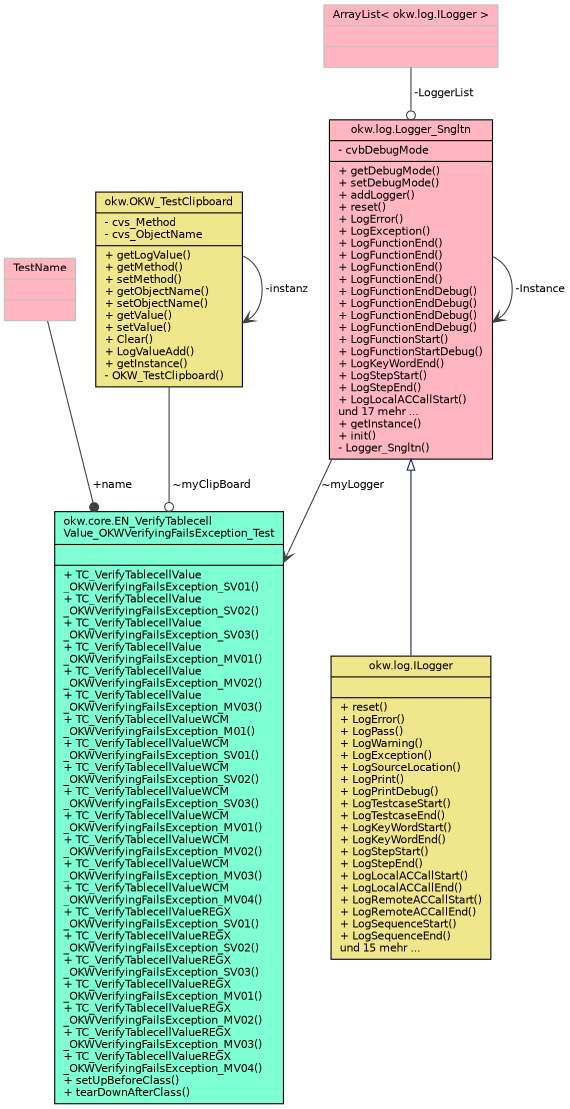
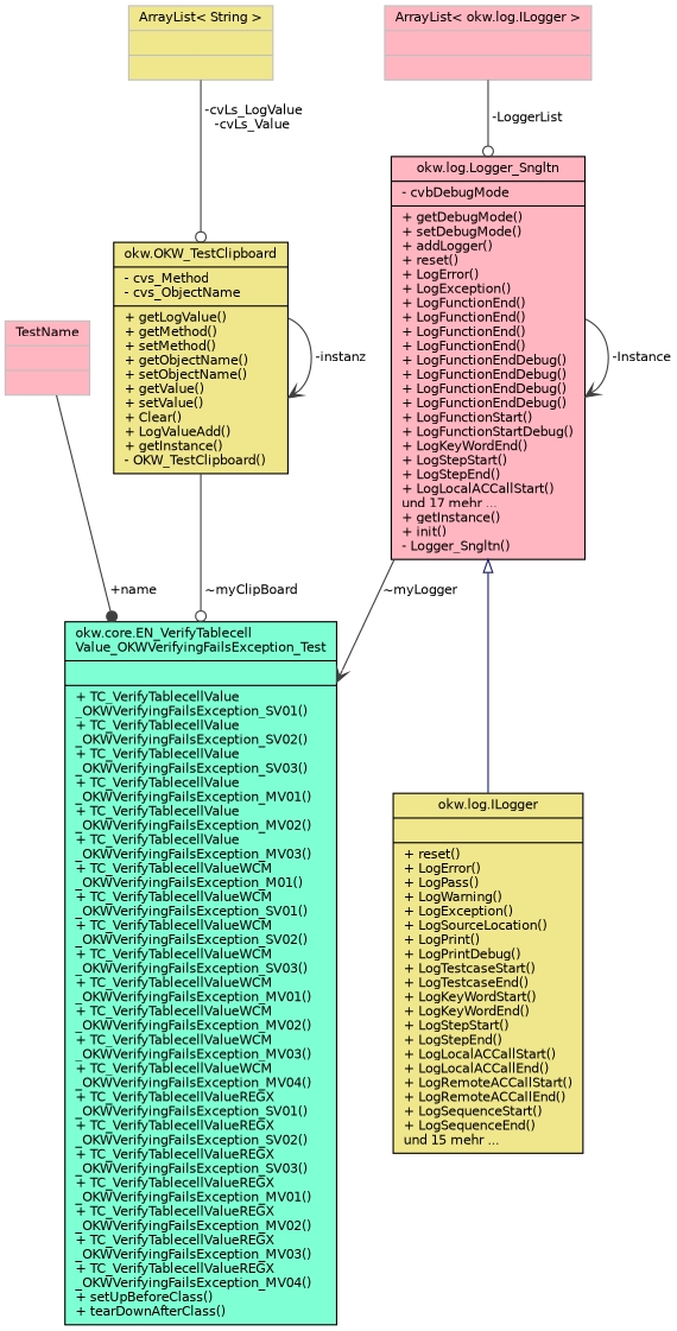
  digraph {
    node [color=black fillcolor=lightpink fontname=Helvetica fontsize=10 shape=record style=filled]
    edge [arrowhead=odot color=grey25 fontname=Helvetica fontsize=10 labelfontname=Helvetica labelfontsize=10 style=solid]
    n1 [fillcolor=aquamarine fontcolor=black height=0.2 label="{okw.core.EN_VerifyTablecell\lValue_OKWVerifyingFailsException_Test\n||+ TC_VerifyTablecellValue\l_OKWVerifyingFailsException_SV01()\l+ TC_VerifyTablecellValue\l_OKWVerifyingFailsException_SV02()\l+ TC_VerifyTablecellValue\l_OKWVerifyingFailsException_SV03()\l+ TC_VerifyTablecellValue\l_OKWVerifyingFailsException_MV01()\l+ TC_VerifyTablecellValue\l_OKWVerifyingFailsException_MV02()\l+ TC_VerifyTablecellValue\l_OKWVerifyingFailsException_MV03()\l+ TC_VerifyTablecellValueWCM\l_OKWVerifyingFailsException_M01()\l+ TC_VerifyTablecellValueWCM\l_OKWVerifyingFailsException_SV01()\l+ TC_VerifyTablecellValueWCM\l_OKWVerifyingFailsException_SV02()\l+ TC_VerifyTablecellValueWCM\l_OKWVerifyingFailsException_SV03()\l+ TC_VerifyTablecellValueWCM\l_OKWVerifyingFailsException_MV01()\l+ TC_VerifyTablecellValueWCM\l_OKWVerifyingFailsException_MV02()\l+ TC_VerifyTablecellValueWCM\l_OKWVerifyingFailsException_MV03()\l+ TC_VerifyTablecellValueWCM\l_OKWVerifyingFailsException_MV04()\l+ TC_VerifyTablecellValueREGX\l_OKWVerifyingFailsException_SV01()\l+ TC_VerifyTablecellValueREGX\l_OKWVerifyingFailsException_SV02()\l+ TC_VerifyTablecellValueREGX\l_OKWVerifyingFailsException_SV03()\l+ TC_VerifyTablecellValueREGX\l_OKWVerifyingFailsException_MV01()\l+ TC_VerifyTablecellValueREGX\l_OKWVerifyingFailsException_MV02()\l+ TC_VerifyTablecellValueREGX\l_OKWVerifyingFailsException_MV03()\l+ TC_VerifyTablecellValueREGX\l_OKWVerifyingFailsException_MV04()\l+ setUpBeforeClass()\l+ tearDownAfterClass()\l}" width=0.4]
    n2 [color=grey75 height=0.2 label="{TestName\n||}" width=0.4]
    n3 [fillcolor=khaki height=0.2 label="{okw.OKW_TestClipboard\n|- cvs_Method\l- cvs_ObjectName\l|+ getLogValue()\l+ getMethod()\l+ setMethod()\l+ getObjectName()\l+ setObjectName()\l+ getValue()\l+ setValue()\l+ Clear()\l+ LogValueAdd()\l+ getInstance()\l- OKW_TestClipboard()\l}" width=0.4]
+   n4 [color=grey75 fillcolor=khaki height=0.2 label="{ArrayList\< String \>\n||}" width=0.4]
    n5 [height=0.2 label="{okw.log.Logger_Sngltn\n|- cvbDebugMode\l|+ getDebugMode()\l+ setDebugMode()\l+ addLogger()\l+ reset()\l+ LogError()\l+ LogException()\l+ LogFunctionEnd()\l+ LogFunctionEnd()\l+ LogFunctionEnd()\l+ LogFunctionEnd()\l+ LogFunctionEndDebug()\l+ LogFunctionEndDebug()\l+ LogFunctionEndDebug()\l+ LogFunctionEndDebug()\l+ LogFunctionStart()\l+ LogFunctionStartDebug()\l+ LogKeyWordEnd()\l+ LogStepStart()\l+ LogStepEnd()\l+ LogLocalACCallStart()\lund 17 mehr ...\l+ getInstance()\l+ init()\l- Logger_Sngltn()\l}" width=0.4]
    n6 [fillcolor=khaki height=0.2 label="{okw.log.ILogger\n||+ reset()\l+ LogError()\l+ LogPass()\l+ LogWarning()\l+ LogException()\l+ LogSourceLocation()\l+ LogPrint()\l+ LogPrintDebug()\l+ LogTestcaseStart()\l+ LogTestcaseEnd()\l+ LogKeyWordStart()\l+ LogKeyWordEnd()\l+ LogStepStart()\l+ LogStepEnd()\l+ LogLocalACCallStart()\l+ LogLocalACCallEnd()\l+ LogRemoteACCallStart()\l+ LogRemoteACCallEnd()\l+ LogSequenceStart()\l+ LogSequenceEnd()\lund 15 mehr ...\l}" width=0.4]
    n7 [color=grey75 height=0.2 label="{ArrayList\< okw.log.ILogger \>\n||}" width=0.4]
    n2 -> n1 [arrowhead=dot label=" +name"]
    n3 -> n1 [label=" ~myClipBoard"]
    n3 -> n3 [arrowhead=vee label=" -instanz"]
+   n4 -> n3 [label=" -cvLs_LogValue\n-cvLs_Value"]
    n5 -> n1 [arrowhead=vee label=" ~myLogger"]
    n5 -> n5 [arrowhead=vee label=" -Instance"]
    n5 -> n6 [arrowtail=onormal color=midnightblue dir=back arrowhead=""]
    n7 -> n5 [label=" -LoggerList"]
  }
